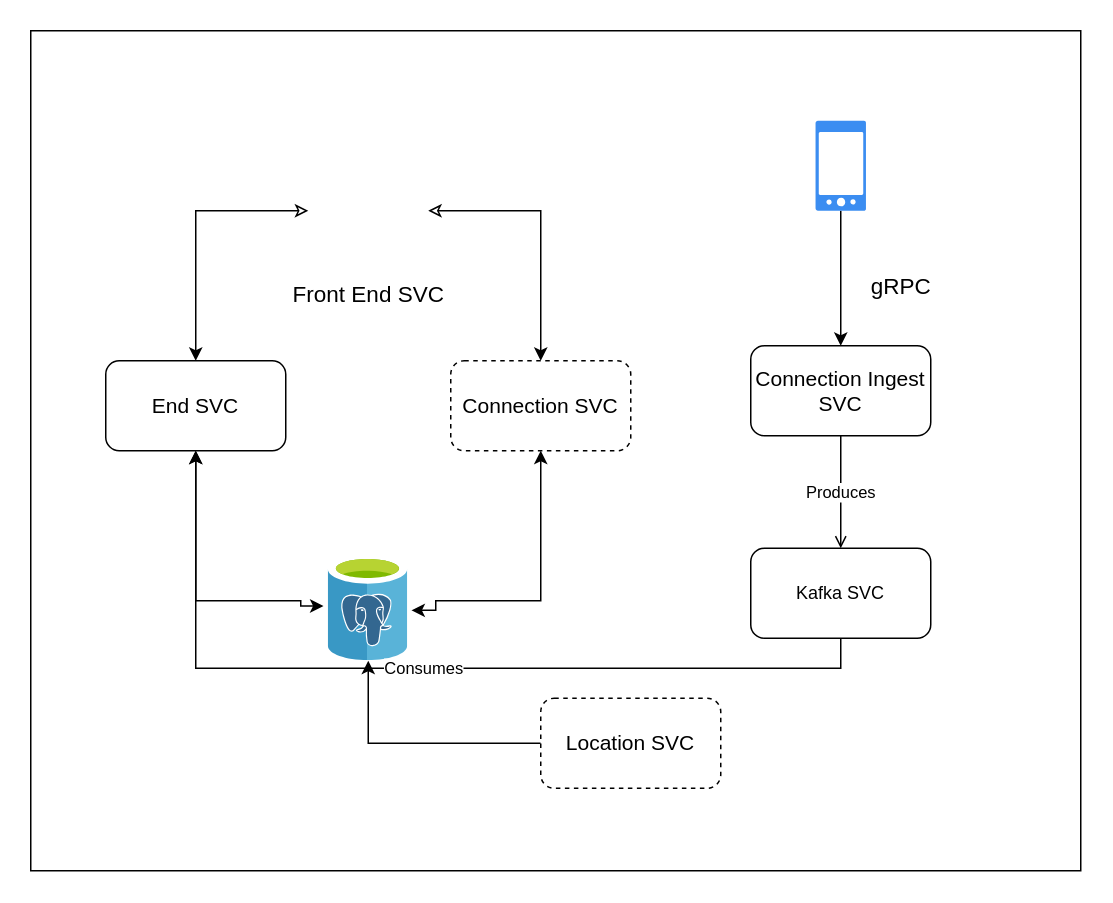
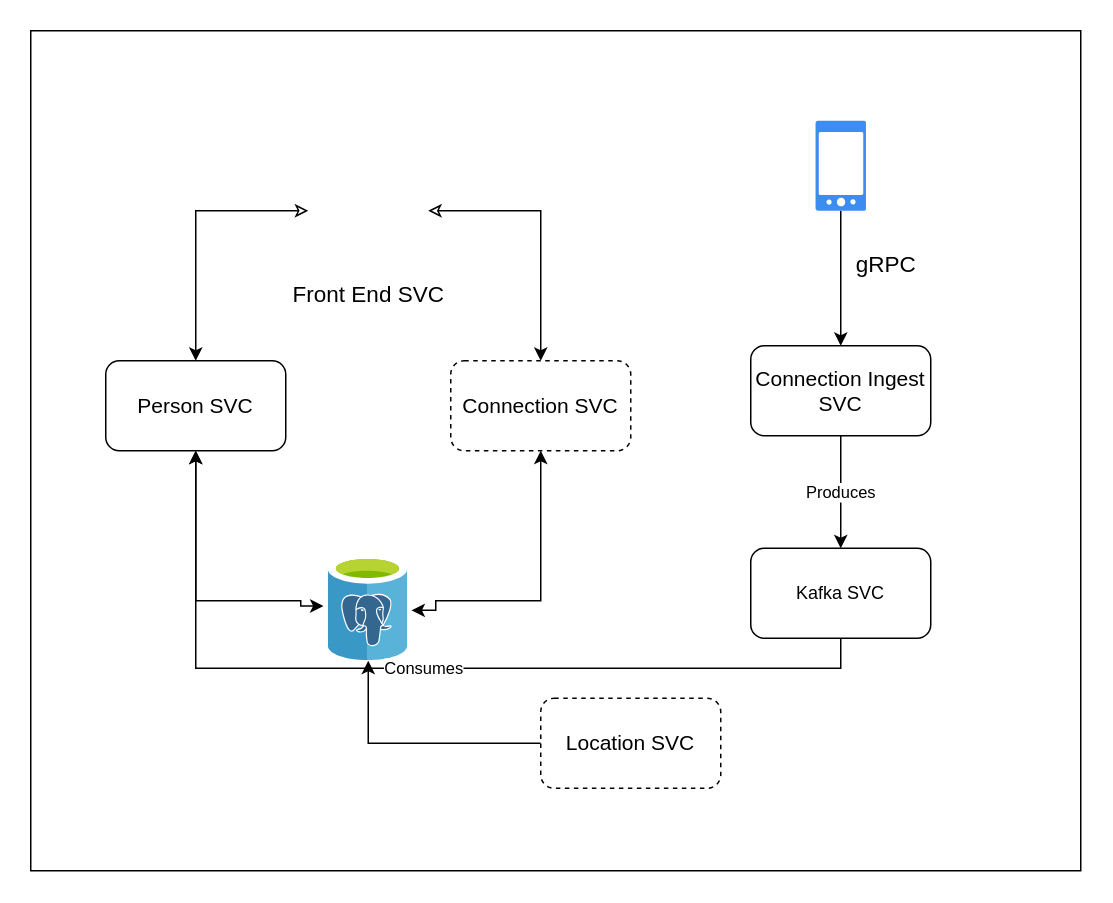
  <mxCell id="0" />
  <mxCell id="1" parent="0" />
  <mxCell id="2" value="" style="rounded=0;whiteSpace=wrap;html=1;" vertex="1" parent="1"><mxGeometry x="20" y="20" width="700" height="560" as="geometry" /></mxCell>
  <mxCell id="3" style="edgeStyle=orthogonalEdgeStyle;rounded=0;orthogonalLoop=1;jettySize=auto;html=1;exitX=0;exitY=0.5;exitDx=0;exitDy=0;entryX=0.5;entryY=0;entryDx=0;entryDy=0;startArrow=classic;startFill=0;" parent="1" source="5" target="8" edge="1"><mxGeometry relative="1" as="geometry" /></mxCell>
  <mxCell id="4" style="edgeStyle=orthogonalEdgeStyle;rounded=0;orthogonalLoop=1;jettySize=auto;html=1;exitX=1;exitY=0.5;exitDx=0;exitDy=0;entryX=0.5;entryY=0;entryDx=0;entryDy=0;startArrow=classic;startFill=0;" parent="1" source="5" target="10" edge="1"><mxGeometry relative="1" as="geometry" /></mxCell>
  <mxCell id="5" value="" style="shape=image;html=1;verticalAlign=top;verticalLabelPosition=bottom;labelBackgroundColor=#ffffff;imageAspect=0;aspect=fixed;image=https://cdn4.iconfinder.com/data/icons/essential-3/32/381-Browser-128.png" parent="1" vertex="1"><mxGeometry x="205" y="100" width="80" height="80" as="geometry" /></mxCell>
  <mxCell id="6" value="Front End SVC" style="text;html=1;align=center;verticalAlign=middle;resizable=0;points=[];autosize=1;strokeColor=none;fillColor=none;fontSize=15;" parent="1" vertex="1"><mxGeometry x="185" y="180" width="120" height="30" as="geometry" /></mxCell>
  <mxCell id="7" style="edgeStyle=orthogonalEdgeStyle;rounded=0;orthogonalLoop=1;jettySize=auto;html=1;exitX=0.5;exitY=1;exitDx=0;exitDy=0;entryX=-0.061;entryY=0.479;entryDx=0;entryDy=0;entryPerimeter=0;startArrow=classic;startFill=1;" parent="1" source="8" target="11" edge="1"><mxGeometry relative="1" as="geometry"><mxPoint x="210" y="400" as="targetPoint" /><Array as="points"><mxPoint x="130" y="400" /><mxPoint x="200" y="400" /><mxPoint x="200" y="404" /></Array></mxGeometry></mxCell>
- <mxCell id="8" value="End SVC" style="rounded=1;whiteSpace=wrap;html=1;fontSize=14;" parent="1" vertex="1"><mxGeometry x="70" y="240" width="120" height="60" as="geometry" /></mxCell>
+ <mxCell id="8" value="Person SVC" style="rounded=1;whiteSpace=wrap;html=1;fontSize=14;" parent="1" vertex="1"><mxGeometry x="70" y="240" width="120" height="60" as="geometry" /></mxCell>
  <mxCell id="9" style="edgeStyle=orthogonalEdgeStyle;rounded=0;orthogonalLoop=1;jettySize=auto;html=1;exitX=0.5;exitY=1;exitDx=0;exitDy=0;entryX=1.041;entryY=0.52;entryDx=0;entryDy=0;entryPerimeter=0;startArrow=classic;startFill=1;" parent="1" source="10" target="11" edge="1"><mxGeometry relative="1" as="geometry"><Array as="points"><mxPoint x="360" y="400" /><mxPoint x="290" y="400" /><mxPoint x="290" y="406" /></Array></mxGeometry></mxCell>
  <mxCell id="10" value="Connection SVC" style="rounded=1;whiteSpace=wrap;html=1;fontSize=14;dashed=1;" parent="1" vertex="1"><mxGeometry x="300" y="240" width="120" height="60" as="geometry" /></mxCell>
  <mxCell id="11" value="" style="sketch=0;aspect=fixed;html=1;points=[];align=center;image;fontSize=12;image=img/lib/mscae/Azure_Database_for_PostgreSQL_servers.svg;" parent="1" vertex="1"><mxGeometry x="218.4" y="370" width="53.2" height="70" as="geometry" /></mxCell>
  <mxCell id="12" style="edgeStyle=orthogonalEdgeStyle;rounded=0;orthogonalLoop=1;jettySize=auto;html=1;exitX=0;exitY=0.5;exitDx=0;exitDy=0;" parent="1" source="13" target="11" edge="1"><mxGeometry relative="1" as="geometry" /></mxCell>
  <mxCell id="13" value="Location SVC" style="rounded=1;whiteSpace=wrap;html=1;fontSize=14;dashed=1;" parent="1" vertex="1"><mxGeometry x="360" y="465" width="120" height="60" as="geometry" /></mxCell>
  <mxCell id="14" value="Consumes" style="edgeStyle=orthogonalEdgeStyle;rounded=0;orthogonalLoop=1;jettySize=auto;html=1;exitX=0.5;exitY=1;exitDx=0;exitDy=0;" parent="1" source="15" target="8" edge="1"><mxGeometry relative="1" as="geometry" /></mxCell>
  <mxCell id="15" value="Kafka SVC" style="rounded=1;whiteSpace=wrap;html=1;" parent="1" vertex="1"><mxGeometry x="500" y="365" width="120" height="60" as="geometry" /></mxCell>
- <mxCell id="16" value="Produces" style="edgeStyle=orthogonalEdgeStyle;rounded=0;orthogonalLoop=1;jettySize=auto;html=1;endArrow=open;" parent="1" source="17" target="15" edge="1"><mxGeometry relative="1" as="geometry" /></mxCell>
+ <mxCell id="16" value="Produces" style="edgeStyle=orthogonalEdgeStyle;rounded=0;orthogonalLoop=1;jettySize=auto;html=1;" parent="1" source="17" target="15" edge="1"><mxGeometry relative="1" as="geometry" /></mxCell>
  <mxCell id="17" value="Connection Ingest SVC" style="rounded=1;whiteSpace=wrap;html=1;fontSize=14;" parent="1" vertex="1"><mxGeometry x="500" y="230" width="120" height="60" as="geometry" /></mxCell>
  <mxCell id="18" value="" style="edgeStyle=orthogonalEdgeStyle;rounded=0;orthogonalLoop=1;jettySize=auto;html=1;" parent="1" source="19" target="17" edge="1"><mxGeometry relative="1" as="geometry" /></mxCell>
  <mxCell id="19" value="" style="sketch=0;html=1;aspect=fixed;strokeColor=none;shadow=0;fillColor=#3B8DF1;verticalAlign=top;labelPosition=center;verticalLabelPosition=bottom;shape=mxgraph.gcp2.phone_android" parent="1" vertex="1"><mxGeometry x="543.2" y="80" width="33.6" height="60" as="geometry" /></mxCell>
- <mxCell id="20" value="gRPC" style="text;html=1;align=center;verticalAlign=middle;resizable=0;points=[];autosize=1;strokeColor=none;fillColor=none;fontSize=15;" parent="1" vertex="1"><mxGeometry x="570" y="175" width="60" height="30" as="geometry" /></mxCell>
+ <mxCell id="20" value="gRPC" style="text;html=1;align=center;verticalAlign=middle;resizable=0;points=[];autosize=1;strokeColor=none;fillColor=none;fontSize=15;" parent="1" vertex="1"><mxGeometry x="560" y="160" width="60" height="30" as="geometry" /></mxCell>
